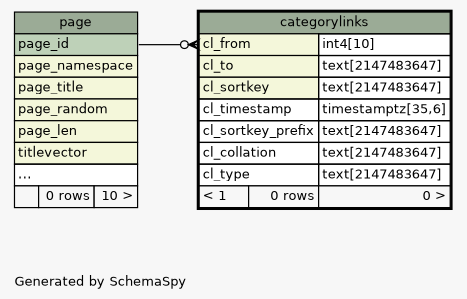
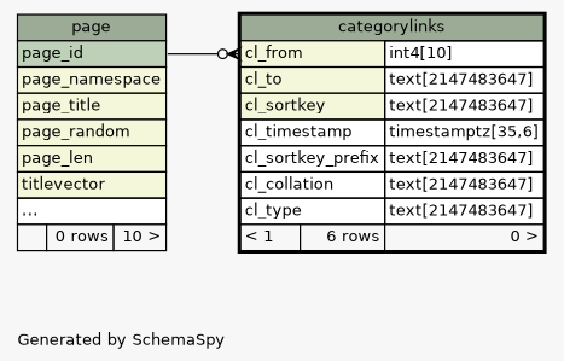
  digraph {
    bgcolor="#f7f7f7"
    fontname=Helvetica
    fontsize=11
    label="\nGenerated by SchemaSpy"
    labeljust=l
    nodesep=0.18
    rankdir=RL
    ranksep=0.46
    node [fontname=Helvetica fontsize=11 shape=plaintext]
-   n1 [label=<     <TABLE BORDER="2" CELLBORDER="1" CELLSPACING="0" BGCOLOR="#ffffff">       <TR><TD COLSPAN="3" BGCOLOR="#9bab96" ALIGN="CENTER">categorylinks</TD></TR>       <TR><TD PORT="cl_from" COLSPAN="2" BGCOLOR="#f4f7da" ALIGN="LEFT">cl_from</TD><TD PORT="cl_from.type" ALIGN="LEFT">int4[10]</TD></TR>       <TR><TD PORT="cl_to" COLSPAN="2" BGCOLOR="#f4f7da" ALIGN="LEFT">cl_to</TD><TD PORT="cl_to.type" ALIGN="LEFT">text[2147483647]</TD></TR>       <TR><TD PORT="cl_sortkey" COLSPAN="2" BGCOLOR="#f4f7da" ALIGN="LEFT">cl_sortkey</TD><TD PORT="cl_sortkey.type" ALIGN="LEFT">text[2147483647]</TD></TR>       <TR><TD PORT="cl_timestamp" COLSPAN="2" ALIGN="LEFT">cl_timestamp</TD><TD PORT="cl_timestamp.type" ALIGN="LEFT">timestamptz[35,6]</TD></TR>       <TR><TD PORT="cl_sortkey_prefix" COLSPAN="2" ALIGN="LEFT">cl_sortkey_prefix</TD><TD PORT="cl_sortkey_prefix.type" ALIGN="LEFT">text[2147483647]</TD></TR>       <TR><TD PORT="cl_collation" COLSPAN="2" ALIGN="LEFT">cl_collation</TD><TD PORT="cl_collation.type" ALIGN="LEFT">text[2147483647]</TD></TR>       <TR><TD PORT="cl_type" COLSPAN="2" ALIGN="LEFT">cl_type</TD><TD PORT="cl_type.type" ALIGN="LEFT">text[2147483647]</TD></TR>       <TR><TD ALIGN="LEFT" BGCOLOR="#f7f7f7">&lt; 1</TD><TD ALIGN="RIGHT" BGCOLOR="#f7f7f7">0 rows</TD><TD ALIGN="RIGHT" BGCOLOR="#f7f7f7">0 &gt;</TD></TR>     </TABLE>>]
+   n1 [label=<     <TABLE BORDER="2" CELLBORDER="1" CELLSPACING="0" BGCOLOR="#ffffff">       <TR><TD COLSPAN="3" BGCOLOR="#9bab96" ALIGN="CENTER">categorylinks</TD></TR>       <TR><TD PORT="cl_from" COLSPAN="2" BGCOLOR="#f4f7da" ALIGN="LEFT">cl_from</TD><TD PORT="cl_from.type" ALIGN="LEFT">int4[10]</TD></TR>       <TR><TD PORT="cl_to" COLSPAN="2" BGCOLOR="#f4f7da" ALIGN="LEFT">cl_to</TD><TD PORT="cl_to.type" ALIGN="LEFT">text[2147483647]</TD></TR>       <TR><TD PORT="cl_sortkey" COLSPAN="2" BGCOLOR="#f4f7da" ALIGN="LEFT">cl_sortkey</TD><TD PORT="cl_sortkey.type" ALIGN="LEFT">text[2147483647]</TD></TR>       <TR><TD PORT="cl_timestamp" COLSPAN="2" ALIGN="LEFT">cl_timestamp</TD><TD PORT="cl_timestamp.type" ALIGN="LEFT">timestamptz[35,6]</TD></TR>       <TR><TD PORT="cl_sortkey_prefix" COLSPAN="2" ALIGN="LEFT">cl_sortkey_prefix</TD><TD PORT="cl_sortkey_prefix.type" ALIGN="LEFT">text[2147483647]</TD></TR>       <TR><TD PORT="cl_collation" COLSPAN="2" ALIGN="LEFT">cl_collation</TD><TD PORT="cl_collation.type" ALIGN="LEFT">text[2147483647]</TD></TR>       <TR><TD PORT="cl_type" COLSPAN="2" ALIGN="LEFT">cl_type</TD><TD PORT="cl_type.type" ALIGN="LEFT">text[2147483647]</TD></TR>       <TR><TD ALIGN="LEFT" BGCOLOR="#f7f7f7">&lt; 1</TD><TD ALIGN="RIGHT" BGCOLOR="#f7f7f7">6 rows</TD><TD ALIGN="RIGHT" BGCOLOR="#f7f7f7">0 &gt;</TD></TR>     </TABLE>>]
    n2 [label=<     <TABLE BORDER="0" CELLBORDER="1" CELLSPACING="0" BGCOLOR="#ffffff">       <TR><TD COLSPAN="3" BGCOLOR="#9bab96" ALIGN="CENTER">page</TD></TR>       <TR><TD PORT="page_id" COLSPAN="3" BGCOLOR="#bed1b8" ALIGN="LEFT">page_id</TD></TR>       <TR><TD PORT="page_namespace" COLSPAN="3" BGCOLOR="#f4f7da" ALIGN="LEFT">page_namespace</TD></TR>       <TR><TD PORT="page_title" COLSPAN="3" BGCOLOR="#f4f7da" ALIGN="LEFT">page_title</TD></TR>       <TR><TD PORT="page_random" COLSPAN="3" BGCOLOR="#f4f7da" ALIGN="LEFT">page_random</TD></TR>       <TR><TD PORT="page_len" COLSPAN="3" BGCOLOR="#f4f7da" ALIGN="LEFT">page_len</TD></TR>       <TR><TD PORT="titlevector" COLSPAN="3" BGCOLOR="#f4f7da" ALIGN="LEFT">titlevector</TD></TR>       <TR><TD PORT="elipses" COLSPAN="3" ALIGN="LEFT">...</TD></TR>       <TR><TD ALIGN="LEFT" BGCOLOR="#f7f7f7">  </TD><TD ALIGN="RIGHT" BGCOLOR="#f7f7f7">0 rows</TD><TD ALIGN="RIGHT" BGCOLOR="#f7f7f7">10 &gt;</TD></TR>     </TABLE>>]
    n1 -> n2 [arrowhead=none arrowsize=0.8 arrowtail=crowodot dir=back headport="page_id:e" tailport="cl_from:w"]
  }
